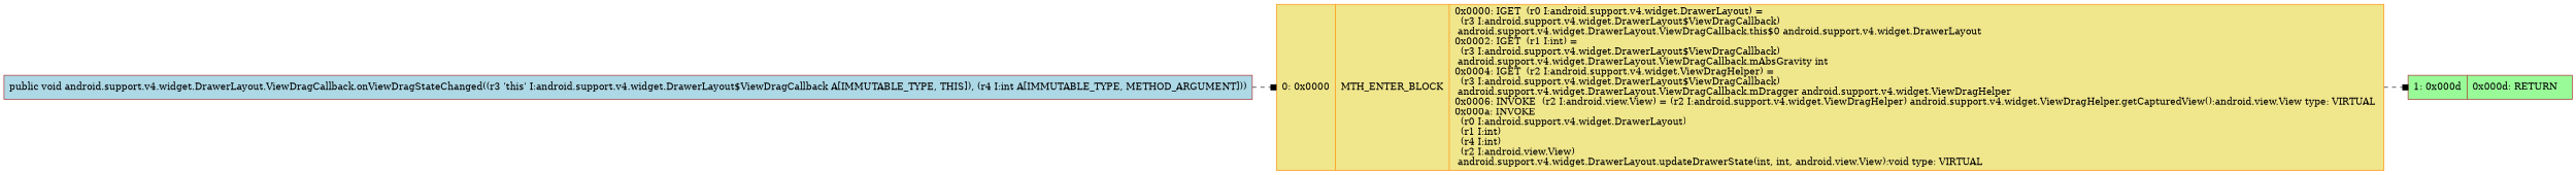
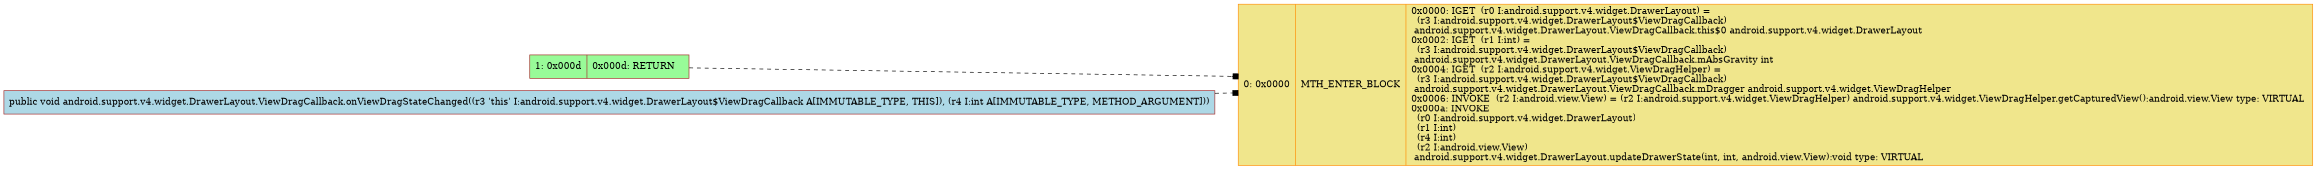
  digraph {
    rankdir=LR
    node [shape=record style=filled color=brown]
    edge [style=dashed arrowhead=box]
    n1 [label="{0\:\ 0x0000|MTH_ENTER_BLOCK\l|0x0000: IGET  (r0 I:android.support.v4.widget.DrawerLayout) = \l  (r3 I:android.support.v4.widget.DrawerLayout$ViewDragCallback)\l android.support.v4.widget.DrawerLayout.ViewDragCallback.this$0 android.support.v4.widget.DrawerLayout \l0x0002: IGET  (r1 I:int) = \l  (r3 I:android.support.v4.widget.DrawerLayout$ViewDragCallback)\l android.support.v4.widget.DrawerLayout.ViewDragCallback.mAbsGravity int \l0x0004: IGET  (r2 I:android.support.v4.widget.ViewDragHelper) = \l  (r3 I:android.support.v4.widget.DrawerLayout$ViewDragCallback)\l android.support.v4.widget.DrawerLayout.ViewDragCallback.mDragger android.support.v4.widget.ViewDragHelper \l0x0006: INVOKE  (r2 I:android.view.View) = (r2 I:android.support.v4.widget.ViewDragHelper) android.support.v4.widget.ViewDragHelper.getCapturedView():android.view.View type: VIRTUAL \l0x000a: INVOKE  \l  (r0 I:android.support.v4.widget.DrawerLayout)\l  (r1 I:int)\l  (r4 I:int)\l  (r2 I:android.view.View)\l android.support.v4.widget.DrawerLayout.updateDrawerState(int, int, android.view.View):void type: VIRTUAL \l}" fillcolor=khaki color=darkorange]
    n2 [label="{1\:\ 0x000d|0x000d: RETURN   \l}" fillcolor=palegreen]
    n3 [label="{public void android.support.v4.widget.DrawerLayout.ViewDragCallback.onViewDragStateChanged((r3 'this' I:android.support.v4.widget.DrawerLayout$ViewDragCallback A[IMMUTABLE_TYPE, THIS]), (r4 I:int A[IMMUTABLE_TYPE, METHOD_ARGUMENT])) }" fillcolor=lightblue]
-   n1 -> n2
+   n2 -> n1
    n3 -> n1
  }
